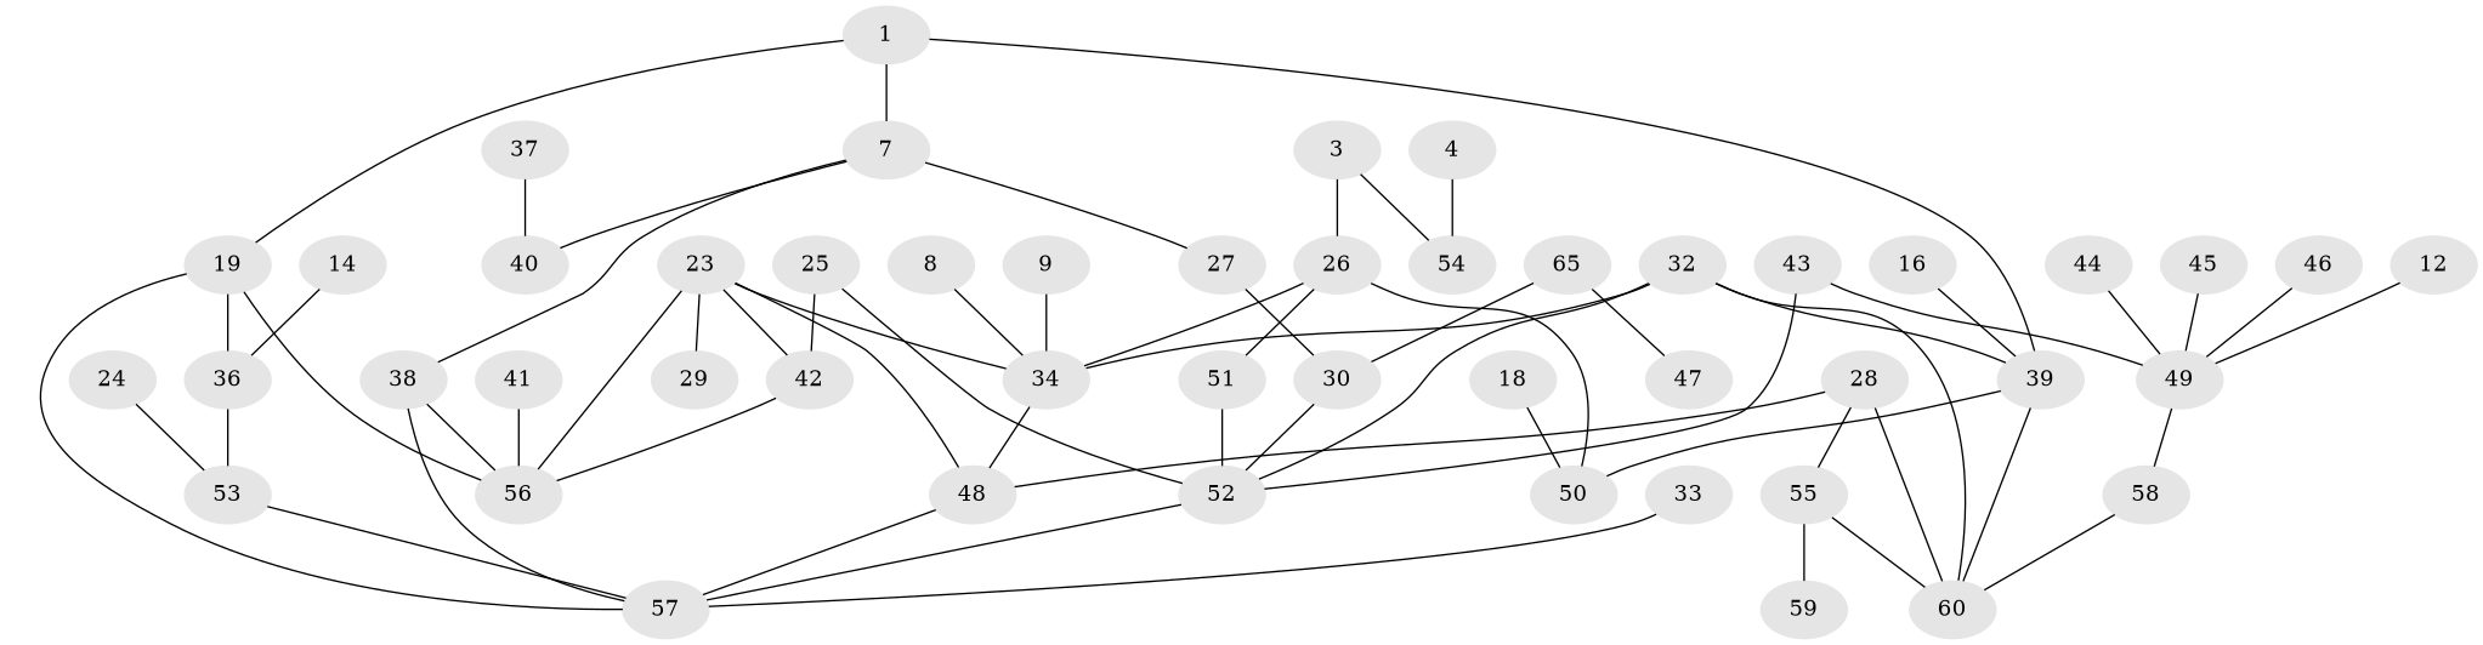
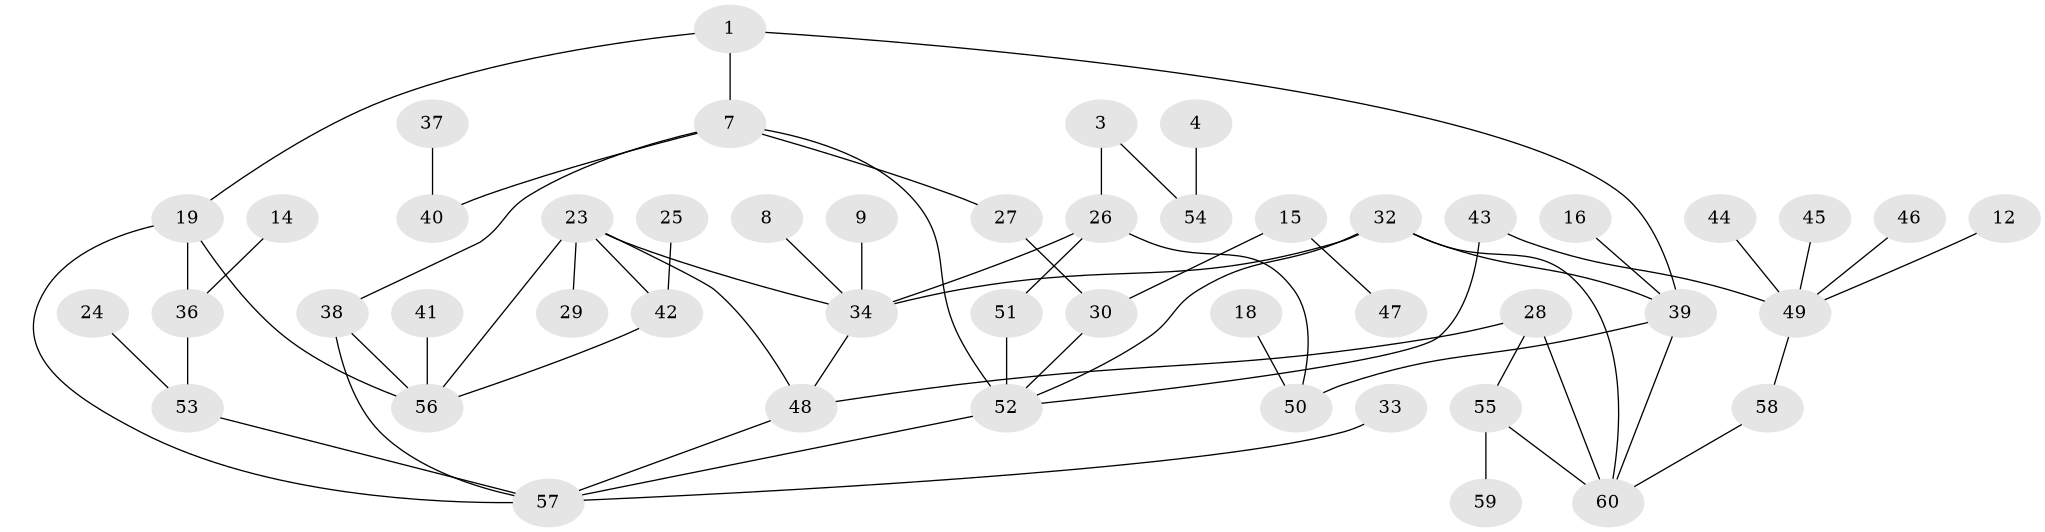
  graph {
    node [color=gray90 style=filled]
    edge [weight=1.0]
    1
    7
    19
    39
    27
    38
    40
    52
    36
    56
    57
    50
    60
    3
    26
    54
    34
    51
    4
    30
    8
    48
    9
    41
    12
    49
    58
    14
    53
-   15 [label=65]
+   15
    47
    16
    18
    23
    29
    42
    24
    25
    28
    55
    59
    32
    33
    37
    43
    44
    45
    46
    1 -- 7
    1 -- 19
    1 -- 39
    7 -- 27
    7 -- 38
    7 -- 40
-   25 -- 52
+   7 -- 52
    19 -- 36
    19 -- 56
    19 -- 57
    39 -- 50 [weight=2.0]
    39 -- 60
    27 -- 30
    38 -- 56
    38 -- 57
    52 -- 57
    36 -- 53
    3 -- 26
    3 -- 54
    26 -- 50
    26 -- 34
    26 -- 51
    34 -- 48
    51 -- 52
    4 -- 54
    30 -- 52
    8 -- 34
    48 -- 57
    9 -- 34
    41 -- 56
    12 -- 49
    49 -- 58
    58 -- 60
    14 -- 36
    53 -- 57
    15 -- 30
    15 -- 47
    16 -- 39
    18 -- 50
    23 -- 56
    23 -- 34
    23 -- 48
    23 -- 29
    23 -- 42
    42 -- 56
    24 -- 53
    25 -- 42
    28 -- 60
    28 -- 48
    28 -- 55
    55 -- 60
    55 -- 59
    32 -- 39
    32 -- 52
    32 -- 60
    32 -- 34
    33 -- 57
    37 -- 40
    43 -- 52
    43 -- 49
    44 -- 49
    45 -- 49
    46 -- 49
  }
